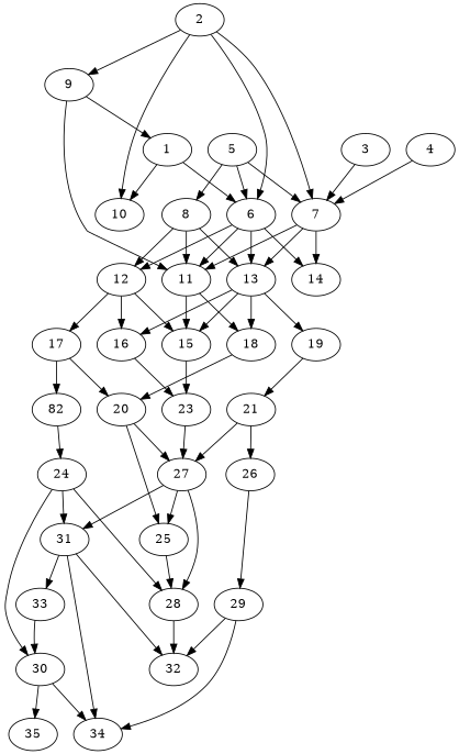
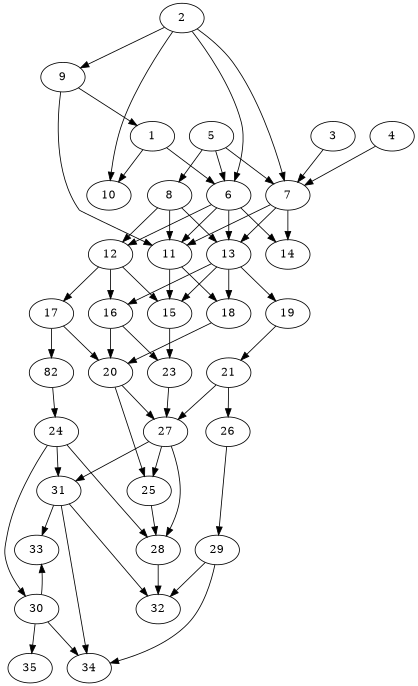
  digraph {
    node [alpha=0.06]
    1 [expect_size=47049728]
    6 [alpha=0.05 expect_size=8965120]
    10 [alpha=0.07 expect_size=29073408]
    11 [alpha=0.09 expect_size=41526272]
    12 [alpha=0.08 expect_size=9067520]
    13 [alpha=0.13 expect_size=39969792]
    14 [alpha=0.15 expect_size=13489152]
    9 [alpha=0.02 expect_size=7498752]
    15 [alpha=0.02 expect_size=14943232]
    18 [expect_size=28437504]
    16 [alpha=0.03 expect_size=31201280]
    17 [alpha=0.10 expect_size=43693056]
    19 [alpha=0.08 expect_size=42511360]
    2 [alpha=0.13 expect_size=27089920]
    7 [alpha=0.14 expect_size=25231360]
    3 [alpha=0.09 expect_size=46021632]
    4 [alpha=0.01 expect_size=46939136]
    5 [alpha=0.07 expect_size=21470208]
    8 [expect_size=30676992]
    23 [alpha=0.10 expect_size=10059776]
    20 [alpha=0.16 expect_size=46401536]
    n22 [alpha=0.17 expect_size=37911552 label=82]
    21 [alpha=0.02 expect_size=16225280]
    27 [alpha=0.03 expect_size=42515456]
    25 [alpha=0.17 expect_size=28804096]
    24 [alpha=0.20 expect_size=40641536]
    26 [alpha=0.16 expect_size=34642944]
    28 [alpha=0.01 expect_size=18526208]
    31 [alpha=0.13 expect_size=41920512]
    30 [alpha=0.08 expect_size=51336192]
    29 [alpha=0.19 expect_size=32995328]
    32 [alpha=0.19 expect_size=46557184]
    34 [alpha=0.03 expect_size=15560704]
    33 [alpha=0.19 expect_size=39906304]
    35 [alpha=0.12 expect_size=15216640]
    1 -> 6
    1 -> 10
    6 -> 11
    6 -> 12
    6 -> 13
    6 -> 14
    11 -> 15
    11 -> 18
    12 -> 15
    12 -> 16
    12 -> 17
    13 -> 15
    13 -> 18
    13 -> 16
    13 -> 19
    9 -> 1
    9 -> 11
    15 -> 23
    18 -> 20
    16 -> 23
+   16 -> 20
    17 -> 20
    17 -> n22
    19 -> 21
    2 -> 6
    2 -> 10
    2 -> 9
    2 -> 7
    7 -> 11
    7 -> 13
    7 -> 14
    3 -> 7
    4 -> 7
    5 -> 6
    5 -> 7
    5 -> 8
    8 -> 11
    8 -> 12
    8 -> 13
    23 -> 27
    20 -> 27
    20 -> 25
    n22 -> 24
    21 -> 27
    21 -> 26
    27 -> 25
    27 -> 28
    27 -> 31
    25 -> 28
    24 -> 28
    24 -> 31
    24 -> 30
    26 -> 29
    28 -> 32
    31 -> 32
    31 -> 34
    31 -> 33
    30 -> 34
-   33 -> 30
+   30 -> 33
    30 -> 35
    29 -> 32
    29 -> 34
  }
